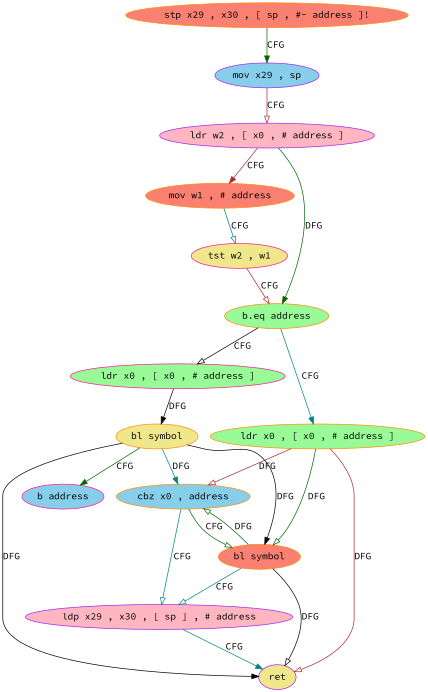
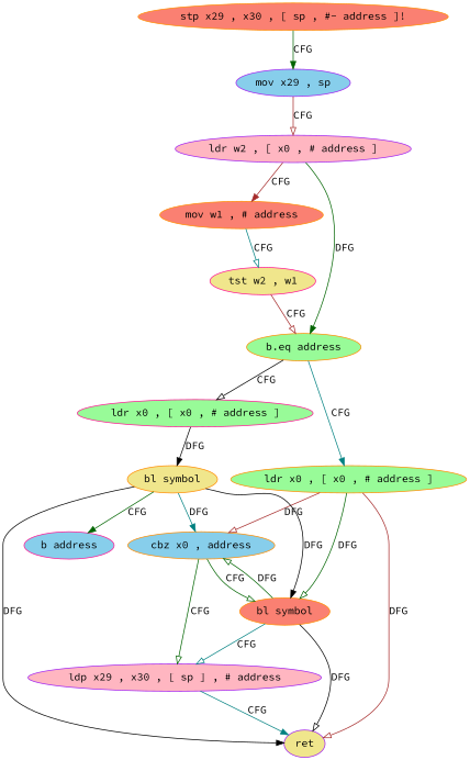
  digraph {
    fontname="Source Code Pro"
    node [color=darkorange fillcolor=salmon fontname="Source Code Pro" style=filled]
    edge [arrowhead=onormal color=darkgreen fontname="Source Code Pro"]
    n1 [label="stp x29 , x30 , [ sp , #- address ]!"]
    n2 [color=purple fillcolor=skyblue label="mov x29 , sp"]
    n3 [color=purple fillcolor=lightpink label="ldr w2 , [ x0 , # address ]"]
    n4 [label="mov w1 , # address"]
    n5 [fillcolor=palegreen label="b.eq address"]
    n6 [color=deeppink fillcolor=khaki label="tst w2 , w1"]
    n7 [color=deeppink fillcolor=palegreen label="ldr x0 , [ x0 , # address ]"]
    n8 [fillcolor=palegreen label="ldr x0 , [ x0 , # address ]"]
    n9 [fillcolor=khaki label="bl symbol"]
    n10 [fillcolor=skyblue label="cbz x0 , address"]
    n11 [label="bl symbol"]
    n12 [color=purple fillcolor=khaki label=ret]
    n13 [color=deeppink fillcolor=skyblue label="b address"]
    n14 [color=purple fillcolor=lightpink label="ldp x29 , x30 , [ sp ] , # address"]
    n1 -> n2 [arrowhead=normal label=CFG]
    n2 -> n3 [color=brown label=CFG]
    n3 -> n4 [arrowhead=normal color=brown label=CFG]
    n3 -> n5 [arrowhead=normal label=DFG]
    n4 -> n6 [color=teal label=CFG]
    n5 -> n7 [color=black label=CFG]
    n5 -> n8 [arrowhead=normal color=teal label=CFG]
    n6 -> n5 [color=brown label=CFG]
    n7 -> n9 [arrowhead=normal color=black label=DFG]
    n8 -> n10 [color=brown label=DFG]
    n8 -> n11 [label=DFG]
    n8 -> n12 [color=brown label=DFG]
    n9 -> n10 [arrowhead=normal color=teal label=DFG]
    n9 -> n11 [arrowhead=normal color=black label=DFG]
    n9 -> n12 [arrowhead=normal color=black label=DFG]
    n9 -> n13 [arrowhead=normal label=CFG]
    n10 -> n11 [label=CFG]
-   n10 -> n14 [color=teal label=CFG]
+   n10 -> n14 [label=CFG]
    n11 -> n10 [label=DFG]
    n11 -> n12 [color=black label=DFG]
    n11 -> n14 [color=teal label=CFG]
    n14 -> n12 [arrowhead=normal color=teal label=CFG]
  }
